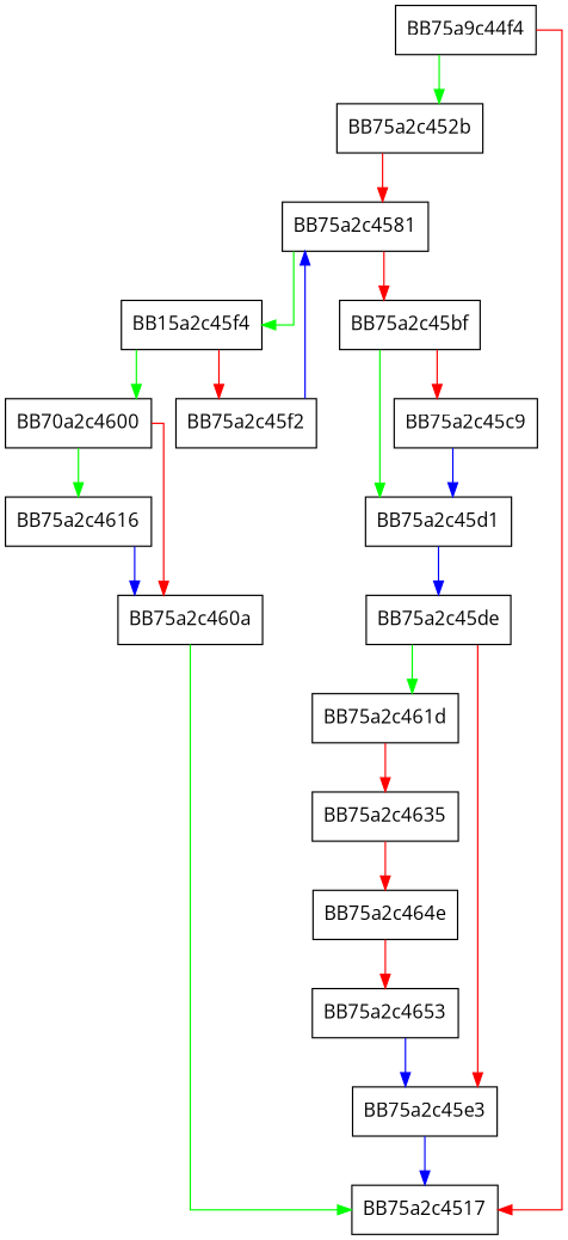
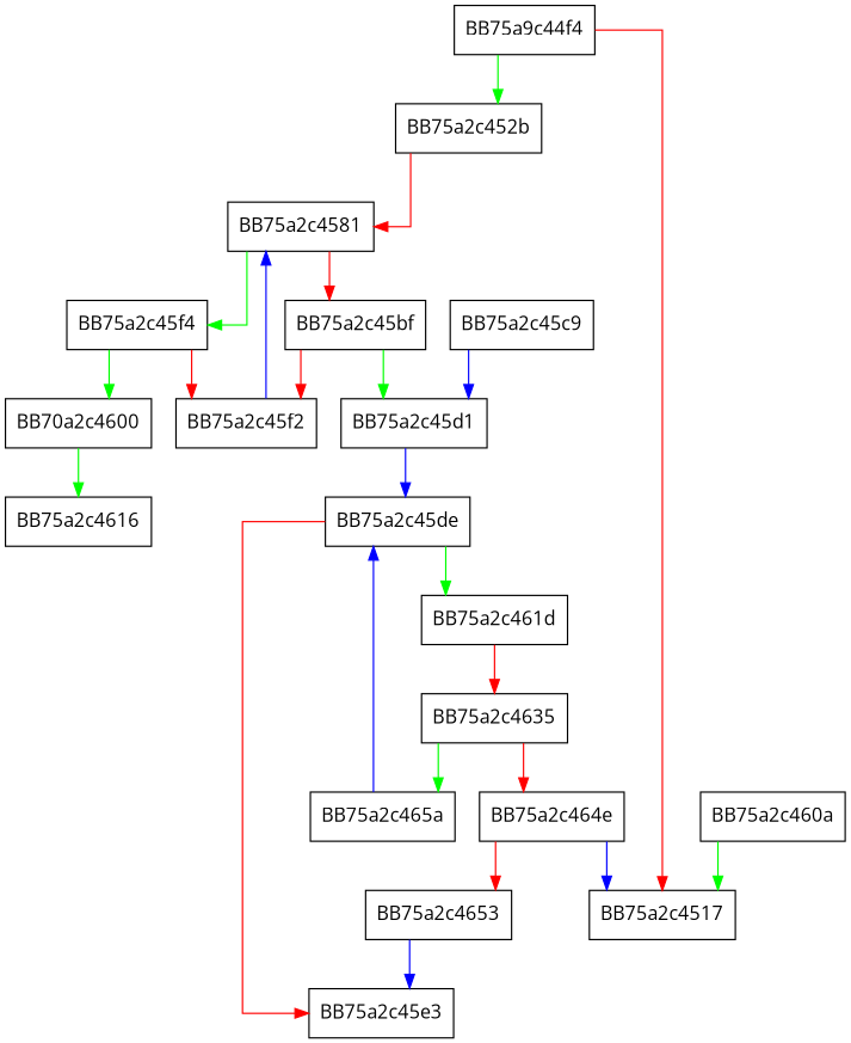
  digraph {
    fontname="Open Sans"
    splines=ortho
    node [fontname="Open Sans" shape=box]
    edge [color=red fontname="Open Sans"]
    n1 [label=BB75a9c44f4]
    BB75a2c452b
    BB75a2c4517
    BB75a2c4581
-   BB75a2c45f4 [label=BB15a2c45f4]
+   BB75a2c45f4
    BB75a2c45bf
    n7 [label=BB70a2c4600]
    n8 [label=BB75a2c45f2]
    BB75a2c45d1
    BB75a2c45c9
    BB75a2c4616
    BB75a2c460a
    BB75a2c45de
    BB75a2c461d
    BB75a2c45e3
    BB75a2c4635
+   BB75a2c465a
    BB75a2c464e
    BB75a2c4653
    n1 -> BB75a2c452b [color=green]
    n1 -> BB75a2c4517
    BB75a2c452b -> BB75a2c4581
    BB75a2c4581 -> BB75a2c45f4 [color=green]
    BB75a2c4581 -> BB75a2c45bf
    BB75a2c45f4 -> n7 [color=green]
    BB75a2c45f4 -> n8
    BB75a2c45bf -> BB75a2c45d1 [color=green]
-   BB75a2c45bf -> BB75a2c45c9
+   BB75a2c45bf -> n8
    n7 -> BB75a2c4616 [color=green]
-   n7 -> BB75a2c460a
    n8 -> BB75a2c4581 [color=blue]
    BB75a2c45d1 -> BB75a2c45de [color=blue]
    BB75a2c45c9 -> BB75a2c45d1 [color=blue]
-   BB75a2c4616 -> BB75a2c460a [color=blue]
    BB75a2c460a -> BB75a2c4517 [color=green]
    BB75a2c45de -> BB75a2c461d [color=green]
    BB75a2c45de -> BB75a2c45e3
    BB75a2c461d -> BB75a2c4635
-   BB75a2c45e3 -> BB75a2c4517 [color=blue]
+   BB75a2c464e -> BB75a2c4517 [color=blue]
+   BB75a2c4635 -> BB75a2c465a [color=green]
    BB75a2c4635 -> BB75a2c464e
+   BB75a2c465a -> BB75a2c45de [color=blue]
    BB75a2c464e -> BB75a2c4653
    BB75a2c4653 -> BB75a2c45e3 [color=blue]
  }
